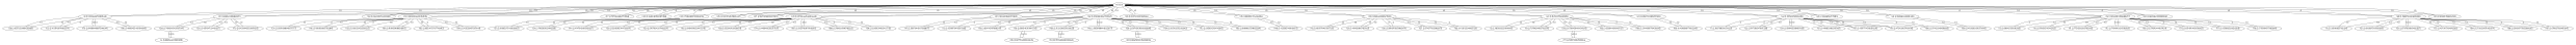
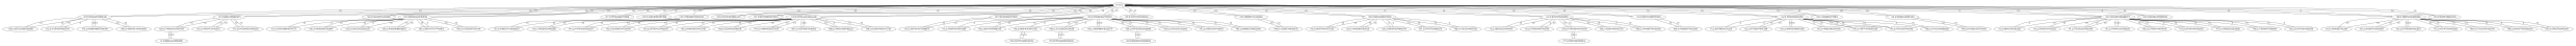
  graph {
    fontname=Montserrat
    node [fontname=Montserrat]
    edge [fontname=Montserrat weight=1.0]
    n1 [label="n0 (0.0)"]
    n2 [label="n9 (1.9103646278381348)"]
    n3 [label="n12 (1.665343999862671)"]
    n4 [label="n14 (3.694093704223633)"]
    n5 [label="n15 (1.3839006423950195)"]
    n6 [label="n17 (2.737084984779358)"]
    n7 [label="n20 (3.348208785057068)"]
    n8 [label="n23 (1.7860835790634155)"]
    n9 [label="n25 (2.3001749515533447)"]
    n10 [label="n27 (2.9917678833007812)"]
    n11 [label="n29 (1.0075644254684448)"]
    n12 [label="n31 (1.804331660270691)"]
    n13 [label="n32 (1.2092829942703247)"]
    n14 [label="n33 (3.1027125120162964)"]
    n15 [label="n35 (1.889912724494934)"]
    n16 [label="n39 (1.892643928527832)"]
    n17 [label="n40 (1.312120795249939)"]
    n18 [label="n41 (2.6950730085372925)"]
    n19 [label="n42 (1.357639193534851)"]
    n20 [label="n43 (2.22668194770813)"]
    n21 [label="n49 (2.365680456161499)"]
    n22 [label="n52 (1.5048913955688477)"]
    n23 [label="n63 (2.6823841333389282)"]
    n24 [label="n89 (1.3983769416809082)"]
    n25 [label="n91 (3.183901786804199)"]
    n26 [label="n38 (2.9537250995635986)"]
    n27 [label="n53 (3.1013110876083374)"]
    n28 [label="n79 (2.9468849897384644)"]
    n29 [label="n90 (3.4866453409194946)"]
    n30 [label="n28 (2.7499245405197144)"]
    n31 [label="n30 (3.451164722442627)"]
    n32 [label="n70 (3.0430946350097656)"]
    n33 [label="n34 (3.0501608848571777)"]
    n34 [label="n45 (3.166959285736084)"]
    n35 [label="n55 (3.5920324325561523)"]
    n36 [label="n81 (2.9199559688568115)"]
    n37 [label="n83 (2.8330472707748413)"]
    n38 [label="n94 (2.543532967567444)"]
    n39 [label="n37 (3.5668307542800903)"]
    n40 [label="n54 (2.796583652496338)"]
    n41 [label="n44 (2.4147942066192627)"]
    n42 [label="n50 (3.5268365144729614)"]
    n43 [label="n59 (2.3167604207992554)"]
    n44 [label="n65 (2.668439030647278)"]
    n45 [label="n66 (3.555290102958679)"]
    n46 [label="n74 (2.0468485355377197)"]
    n47 [label="n87 (2.5933780670166016)"]
    n48 [label="n88 (2.3186029196785522)"]
    n49 [label="n96 (3.2093634605407715)"]
    n50 [label="n47 (3.3587944507598877)"]
    n51 [label="n2 (2.4339976416397095)"]
    n52 [label="n16 (2.824145197868347)"]
    n53 [label="n18 (2.586546301841736)"]
    n54 [label="n69 (2.2122528553009033)"]
    n55 [label="n46 (2.3838188648223877)"]
    n56 [label="n58 (2.5976563692092896)"]
    n57 [label="n64 (2.505102515220642)"]
    n58 [label="n72 (2.263830304145813)"]
    n59 [label="n85 (2.8089821338653564)"]
    n60 [label="n48 (3.423583149909973)"]
    n61 [label="n6 (3.0959179401397705)"]
    n62 [label="n21 (3.494628667831421)"]
    n63 [label="n26 (3.5816975831985474)"]
    n64 [label="n57 (3.574377655982971)"]
    n65 [label="n82 (4.10212504863739)"]
    n66 [label="n5 (2.385902523994446)"]
    n67 [label="n8 (2.7078624963760376)"]
    n68 [label="n36 (2.6728458404541016)"]
    n69 [label="n62 (2.632844090461731)"]
    n70 [label="n99 (3.2344666719436646)"]
    n71 [label="n98 (4.408588171005249)"]
    n72 [label="n7 (2.382788300514221)"]
    n73 [label="n22 (3.197138547897339)"]
    n74 [label="n24 (2.938463568687439)"]
    n75 [label="n61 (2.449850082397461)"]
    n76 [label="n67 (2.4397714138031006)"]
    n77 [label="n76 (2.472429037094116)"]
    n78 [label="n80 (2.511420249938965)"]
    n79 [label="n68 (3.4126282930374146)"]
    n80 [label="n3 (2.698421359062195)"]
    n81 [label="n10 (2.5119593143463135)"]
    n82 [label="n11 (2.7736592292785645)"]
    n83 [label="n13 (2.7164942026138306)"]
    n84 [label="n60 (3.237691044807434)"]
    n85 [label="n75 (2.6514910459518433)"]
    n86 [label="n77 (2.933862328529358)"]
    n87 [label="n78 (3.5736199617385864)"]
+   n88 [label="n92 (3.500701904296875)"]
    n89 [label="n1 (3.129390835762024)"]
    n90 [label="n51 (2.600807309150696)"]
    n91 [label="n56 (2.5767838954925537)"]
    n92 [label="n73 (2.407247304916382)"]
    n93 [label="n84 (3.3720524311065674)"]
    n94 [label="n86 (2.5660977363586426)"]
    n95 [label="n97 (2.678057909011841)"]
    n96 [label="n4 (3.888544201850891)"]
    n97 [label="n95 (3.697704553604126)"]
    n98 [label="n19 (3.2787463665008545)"]
    n99 [label="n93 (3.8621851205825806)"]
    n100 [label="n71 (4.151872992515564)"]
    n1 -- n1 [label=1.0]
    n1 -- n1 [label=1.0]
    n1 -- n2 [label=1.0]
    n1 -- n3 [label=1.0]
    n1 -- n4 [label=1.0]
    n1 -- n5 [label=1.0]
    n1 -- n6 [label=1.0]
    n1 -- n7 [label=1.0]
    n1 -- n8 [label=1.0]
    n1 -- n9 [label=1.0]
    n1 -- n10 [label=1.0]
    n1 -- n11 [label=1.0]
    n1 -- n12 [label=1.0]
    n1 -- n13 [label=1.0]
    n1 -- n14 [label=1.0]
    n1 -- n15 [label=1.0]
    n1 -- n16 [label=1.0]
    n1 -- n17 [label=1.0]
    n1 -- n18 [label=1.0]
    n1 -- n19 [label=1.0]
    n1 -- n20 [label=1.0]
    n1 -- n21 [label=1.0]
    n1 -- n22 [label=1.0]
    n1 -- n23 [label=1.0]
    n1 -- n24 [label=1.0]
    n1 -- n25 [label=1.0]
    n2 -- n1 [label=1.0]
    n2 -- n26 [label=1.0]
    n2 -- n27 [label=1.0]
    n2 -- n28 [label=1.0]
    n2 -- n29 [label=1.0]
    n3 -- n1 [label=1.0]
    n3 -- n30 [label=1.0]
    n3 -- n31 [label=1.0]
    n3 -- n32 [label=1.0]
    n4 -- n1 [label=1.0]
    n5 -- n1 [label=1.0]
    n5 -- n33 [label=1.0]
    n5 -- n34 [label=1.0]
    n5 -- n35 [label=1.0]
    n5 -- n36 [label=1.0]
    n5 -- n37 [label=1.0]
    n5 -- n38 [label=1.0]
    n6 -- n1 [label=1.0]
    n7 -- n1 [label=1.0]
    n8 -- n1 [label=1.0]
    n8 -- n39 [label=1.0]
    n8 -- n40 [label=1.0]
    n9 -- n1 [label=1.0]
    n10 -- n1 [label=1.0]
    n11 -- n1 [label=1.0]
    n11 -- n41 [label=1.0]
    n11 -- n42 [label=1.0]
    n11 -- n43 [label=1.0]
    n11 -- n44 [label=1.0]
    n11 -- n45 [label=1.0]
    n11 -- n46 [label=1.0]
    n11 -- n47 [label=1.0]
    n11 -- n48 [label=1.0]
    n11 -- n49 [label=1.0]
    n12 -- n1 [label=1.0]
    n12 -- n50 [label=1.0]
    n13 -- n1 [label=1.0]
    n13 -- n51 [label=1.0]
    n13 -- n52 [label=1.0]
    n13 -- n53 [label=1.0]
    n13 -- n54 [label=1.0]
    n13 -- n55 [label=1.0]
    n13 -- n56 [label=1.0]
    n13 -- n57 [label=1.0]
    n13 -- n58 [label=1.0]
    n13 -- n59 [label=1.0]
    n14 -- n1 [label=1.0]
    n15 -- n1 [label=1.0]
    n15 -- n60 [label=1.0]
    n16 -- n1 [label=1.0]
    n16 -- n61 [label=1.0]
    n16 -- n62 [label=1.0]
    n16 -- n63 [label=1.0]
    n16 -- n64 [label=1.0]
    n16 -- n65 [label=1.0]
    n17 -- n1 [label=1.0]
    n17 -- n66 [label=1.0]
    n17 -- n67 [label=1.0]
    n17 -- n68 [label=1.0]
    n17 -- n69 [label=1.0]
    n17 -- n70 [label=1.0]
    n18 -- n1 [label=1.0]
    n18 -- n71 [label=1.0]
    n19 -- n1 [label=1.0]
    n19 -- n72 [label=1.0]
    n19 -- n73 [label=1.0]
    n19 -- n74 [label=1.0]
    n19 -- n75 [label=1.0]
    n19 -- n76 [label=1.0]
    n19 -- n77 [label=1.0]
    n19 -- n78 [label=1.0]
    n20 -- n1 [label=1.0]
    n21 -- n1 [label=1.0]
    n21 -- n79 [label=1.0]
    n22 -- n1 [label=1.0]
    n22 -- n80 [label=1.0]
    n22 -- n81 [label=1.0]
    n22 -- n82 [label=1.0]
    n22 -- n83 [label=1.0]
    n22 -- n84 [label=1.0]
    n22 -- n85 [label=1.0]
    n22 -- n86 [label=1.0]
    n22 -- n87 [label=1.0]
+   n22 -- n88 [label=1.0]
    n23 -- n1 [label=1.0]
    n24 -- n1 [label=1.0]
    n24 -- n89 [label=1.0]
    n24 -- n90 [label=1.0]
    n24 -- n91 [label=1.0]
    n24 -- n92 [label=1.0]
    n24 -- n93 [label=1.0]
    n24 -- n94 [label=1.0]
    n24 -- n95 [label=1.0]
    n25 -- n1 [label=1.0]
    n26 -- n2 [label=1.0]
    n27 -- n2 [label=1.0]
    n28 -- n2 [label=1.0]
    n29 -- n2 [label=1.0]
    n30 -- n3 [label=1.0]
    n30 -- n96 [label=1.0]
    n31 -- n3 [label=1.0]
    n32 -- n3 [label=1.0]
    n33 -- n5 [label=1.0]
    n34 -- n5 [label=1.0]
    n35 -- n5 [label=1.0]
    n36 -- n5 [label=1.0]
    n37 -- n5 [label=1.0]
    n38 -- n5 [label=1.0]
    n39 -- n8 [label=1.0]
    n40 -- n8 [label=1.0]
    n41 -- n11 [label=1.0]
    n42 -- n11 [label=1.0]
    n43 -- n11 [label=1.0]
    n44 -- n11 [label=1.0]
    n45 -- n11 [label=1.0]
    n46 -- n11 [label=1.0]
    n47 -- n11 [label=1.0]
    n48 -- n11 [label=1.0]
    n49 -- n11 [label=1.0]
    n50 -- n12 [label=1.0]
    n51 -- n13 [label=1.0]
    n52 -- n13 [label=1.0]
    n53 -- n13 [label=1.0]
    n53 -- n97 [label=1.0]
    n54 -- n13 [label=1.0]
    n54 -- n98 [label=1.0]
    n55 -- n13 [label=1.0]
    n56 -- n13 [label=1.0]
    n56 -- n99 [label=1.0]
    n57 -- n13 [label=1.0]
    n58 -- n13 [label=1.0]
    n59 -- n13 [label=1.0]
    n60 -- n15 [label=1.0]
    n61 -- n16 [label=1.0]
    n62 -- n16 [label=1.0]
    n63 -- n16 [label=1.0]
    n64 -- n16 [label=1.0]
    n65 -- n16 [label=1.0]
    n66 -- n17 [label=1.0]
    n67 -- n17 [label=1.0]
    n68 -- n17 [label=1.0]
    n68 -- n100 [label=1.0]
    n69 -- n17 [label=1.0]
    n70 -- n17 [label=1.0]
    n71 -- n18 [label=1.0]
    n72 -- n19 [label=1.0]
    n73 -- n19 [label=1.0]
    n74 -- n19 [label=1.0]
    n75 -- n19 [label=1.0]
    n76 -- n19 [label=1.0]
    n77 -- n19 [label=1.0]
    n78 -- n19 [label=1.0]
    n79 -- n21 [label=1.0]
    n80 -- n22 [label=1.0]
    n81 -- n22 [label=1.0]
    n82 -- n22 [label=1.0]
    n83 -- n22 [label=1.0]
    n84 -- n22 [label=1.0]
    n85 -- n22 [label=1.0]
    n86 -- n22 [label=1.0]
    n87 -- n22 [label=1.0]
+   n88 -- n22 [label=1.0]
    n89 -- n24 [label=1.0]
    n90 -- n24 [label=1.0]
    n91 -- n24 [label=1.0]
    n92 -- n24 [label=1.0]
    n93 -- n24 [label=1.0]
    n94 -- n24 [label=1.0]
    n95 -- n24 [label=1.0]
    n96 -- n30 [label=1.0]
    n97 -- n53 [label=1.0]
    n98 -- n54 [label=1.0]
    n99 -- n56 [label=1.0]
    n100 -- n68 [label=1.0]
  }
